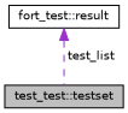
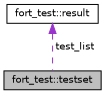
  digraph {
    node [color=black fontname=Helvetica fontsize=10 shape=record style=filled]
-   n1 [fillcolor=grey75 fontcolor=black height=0.2 label="test_test::testset" width=0.4]
+   n1 [fillcolor=grey75 fontcolor=black height=0.2 label="fort_test::testset" width=0.4]
    n2 [fillcolor=white height=0.2 label="fort_test::result" width=0.4]
    n2 -> n1 [color=darkorchid3 dir=back fontname=Helvetica fontsize=10 label=" test_list" labelfontname=Helvetica labelfontsize=10 style=dashed]
  }
